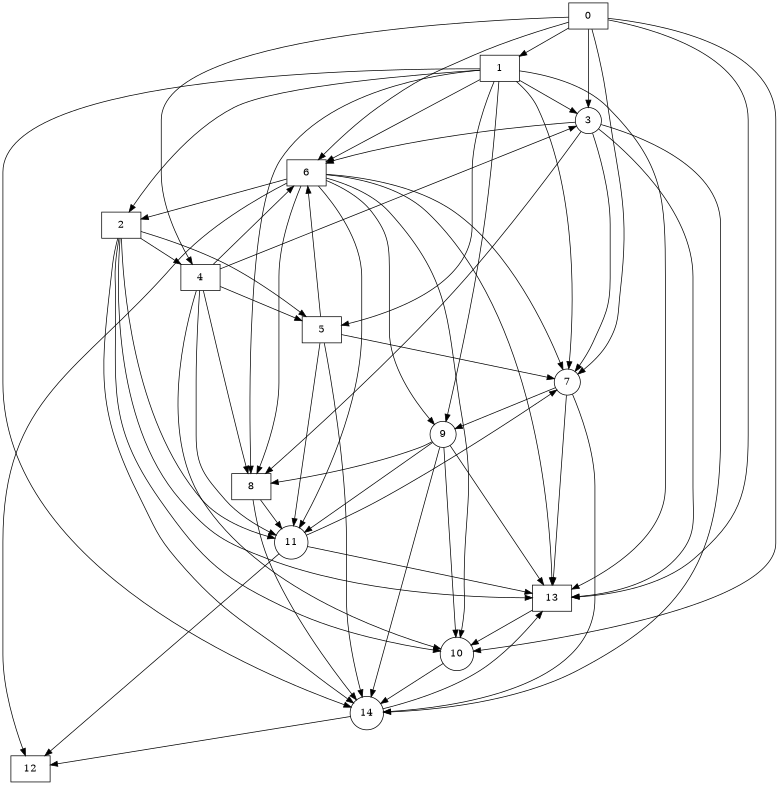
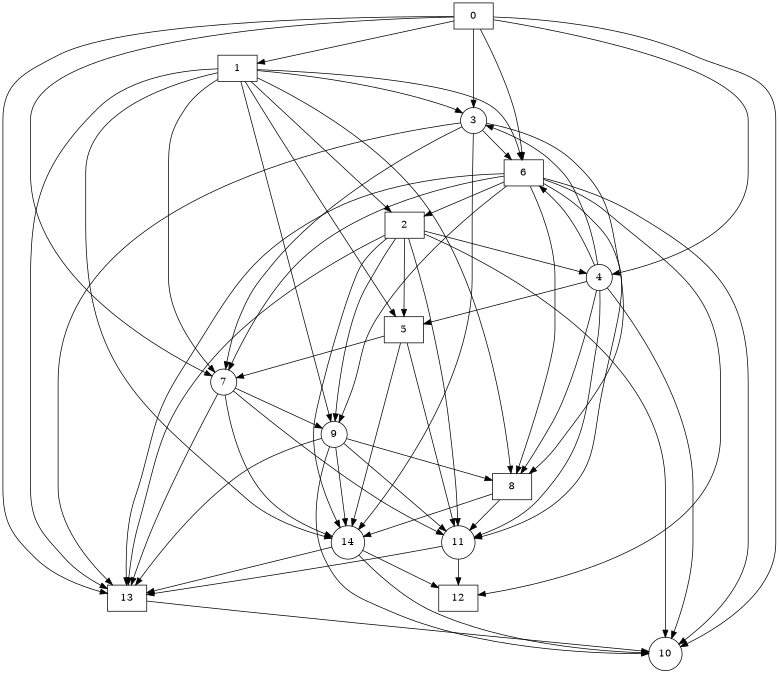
  digraph {
    node [shape=box]
    0
    1
    3 [shape=circle]
-   4
+   4 [shape=circle]
    6
    7 [shape=circle]
    13
    10 [shape=circle]
    2
    5
    8
    9 [shape=circle]
    14 [shape=circle]
    11 [shape=circle]
    12
    0 -> 1
    0 -> 3
    0 -> 4
    0 -> 6
    0 -> 7
    0 -> 13
    0 -> 10
    1 -> 3
    1 -> 6
    1 -> 7
    1 -> 13
    1 -> 2
    1 -> 5
    1 -> 8
    1 -> 9
    1 -> 14
    3 -> 6
    3 -> 7
    3 -> 13
    3 -> 8
    3 -> 14
    4 -> 3
    4 -> 6
    4 -> 10
    4 -> 5
    4 -> 8
    4 -> 11
    6 -> 7
    6 -> 13
    6 -> 10
    6 -> 2
    6 -> 8
    6 -> 9
    6 -> 11
    6 -> 12
    7 -> 13
    7 -> 9
    7 -> 14
-   11 -> 7
+   7 -> 11
    13 -> 10
    2 -> 4
    2 -> 13
    2 -> 10
    2 -> 5
+   2 -> 9
    2 -> 14
    2 -> 11
-   5 -> 6
    5 -> 7
    5 -> 14
    5 -> 11
    8 -> 14
    8 -> 11
    9 -> 13
    9 -> 10
    9 -> 8
    9 -> 14
    9 -> 11
    14 -> 13
-   10 -> 14
+   14 -> 10
    14 -> 12
    11 -> 13
    11 -> 12
  }
